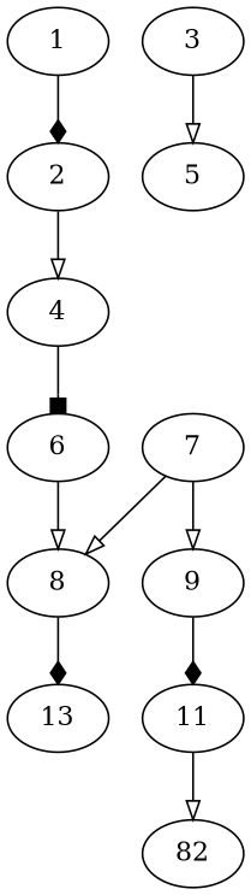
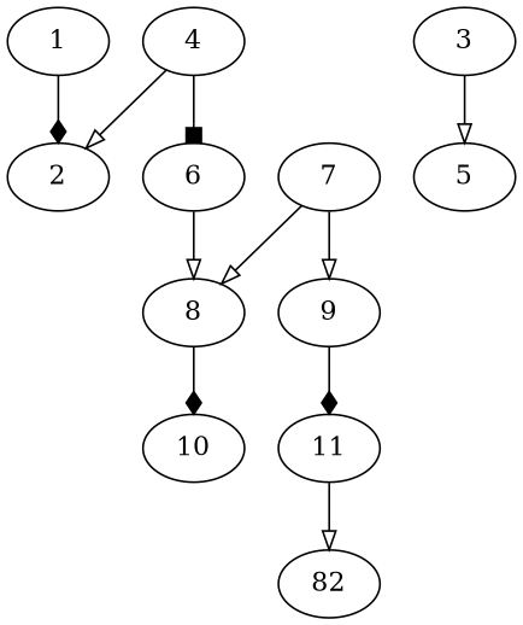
  digraph {
    node [alpha=0.14]
    edge [arrowhead=onormal]
    1 [alpha=0.00 expect_size=13516292251008]
    2 [expect_size=5690781178281559]
    4 [alpha=0.09 expect_size=5640482807261678]
    3 [alpha=0.03 expect_size=3817752119847419904]
    5 [alpha=0.15 expect_size=125161960016016]
    6 [alpha=0.06 expect_size=39491386308584]
    8 [expect_size=12220692239251784]
    7 [alpha=0.19 expect_size=1343059395036435]
    9 [alpha=0.02 expect_size=2623707406114226176]
-   10 [alpha=0.06 expect_size=1097434219838144 label=13]
+   10 [alpha=0.06 expect_size=1097434219838144]
    11 [alpha=0.17 expect_size=351098561242333184]
    n12 [alpha=0.18 expect_size=82834610416692 label=82]
    1 -> 2 [arrowhead=diamond]
-   2 -> 4
+   4 -> 2
    4 -> 6 [arrowhead=box]
    3 -> 5
    6 -> 8
    8 -> 10 [arrowhead=diamond]
    7 -> 8
    7 -> 9
    9 -> 11 [arrowhead=diamond]
    11 -> n12
  }
